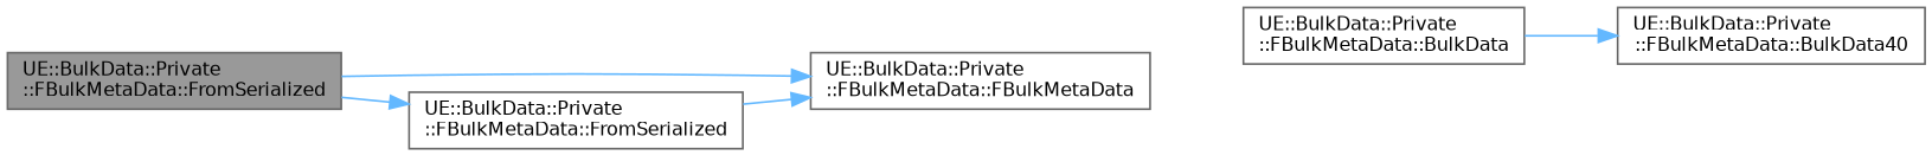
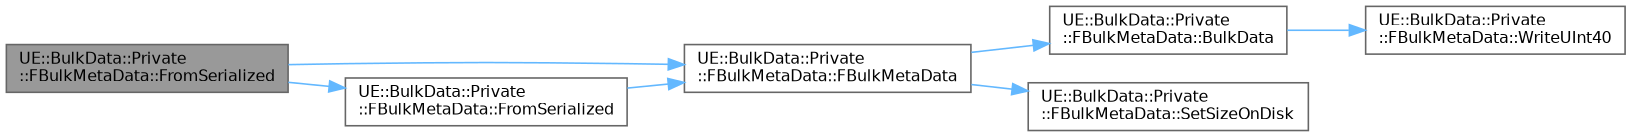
  digraph {
    rankdir=LR
    node [color=grey40 fillcolor=white fontname=Helvetica fontsize=10 shape=box style=filled]
    edge [color=steelblue1 fontname=Helvetica fontsize=10 labelfontname=Helvetica labelfontsize=10 style=solid]
    n1 [color=gray40 fillcolor=grey60 fontcolor=black height=0.2 label="UE::BulkData::Private\l::FBulkMetaData::FromSerialized" width=0.4]
    n2 [height=0.2 label="UE::BulkData::Private\l::FBulkMetaData::FBulkMetaData" width=0.4]
    n3 [height=0.2 label="UE::BulkData::Private\l::FBulkMetaData::FromSerialized" width=0.4]
    n4 [height=0.2 label="UE::BulkData::Private\l::FBulkMetaData::BulkData" width=0.4]
-   n6 [height=0.2 label="UE::BulkData::Private\l::FBulkMetaData::BulkData40" width=0.4]
+   n5 [height=0.2 label="UE::BulkData::Private\l::FBulkMetaData::SetSizeOnDisk" width=0.4]
+   n6 [height=0.2 label="UE::BulkData::Private\l::FBulkMetaData::WriteUInt40" width=0.4]
    n1 -> n2
    n1 -> n3
+   n2 -> n4
+   n2 -> n5
    n3 -> n2
    n4 -> n6
  }
